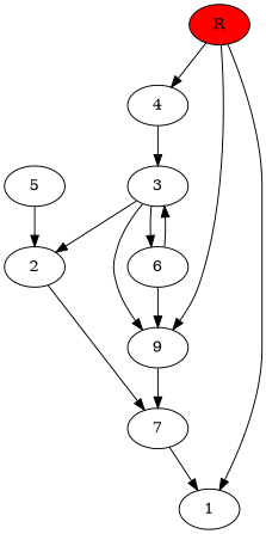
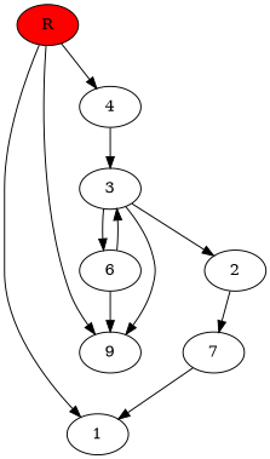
  digraph {
    7
    1
    2
    3
    6
    n6 [label=9]
    4
-   5
    R [fillcolor="#ff0000" style=filled]
    7 -> 1
    2 -> 7
    3 -> 2
    3 -> 6
    3 -> n6
    6 -> 3
    6 -> n6
-   n6 -> 7
    4 -> 3
-   5 -> 2
    R -> 1
    R -> n6
    R -> 4
  }
